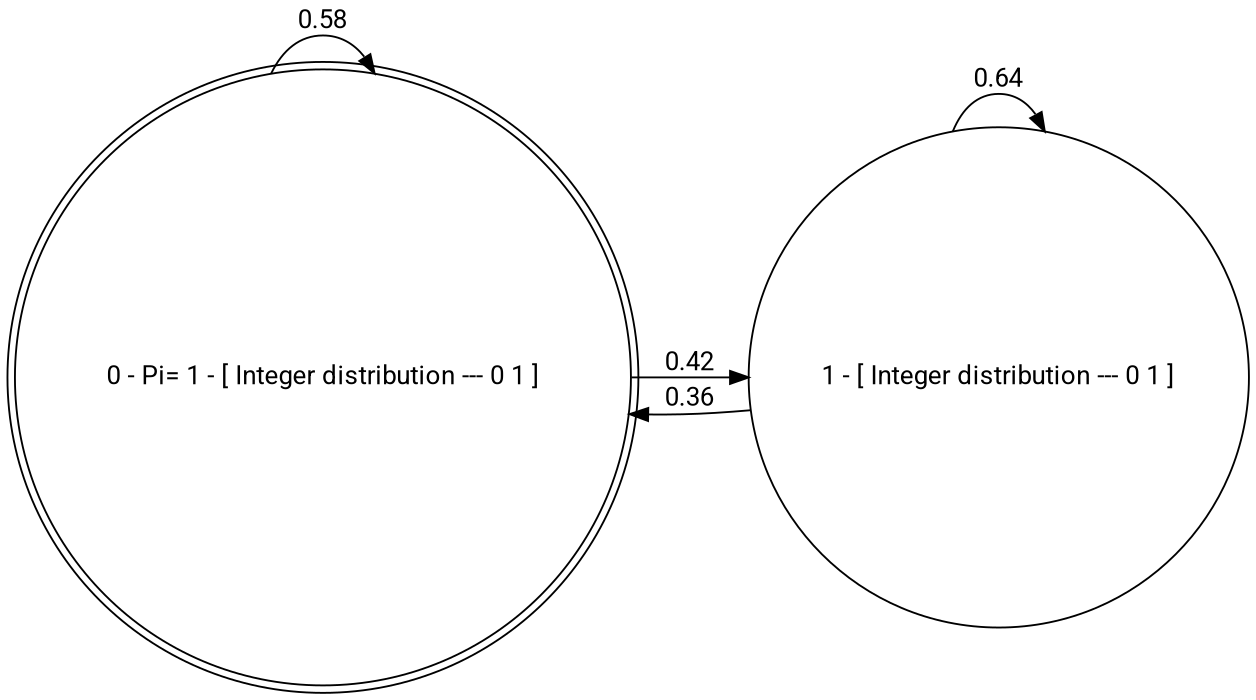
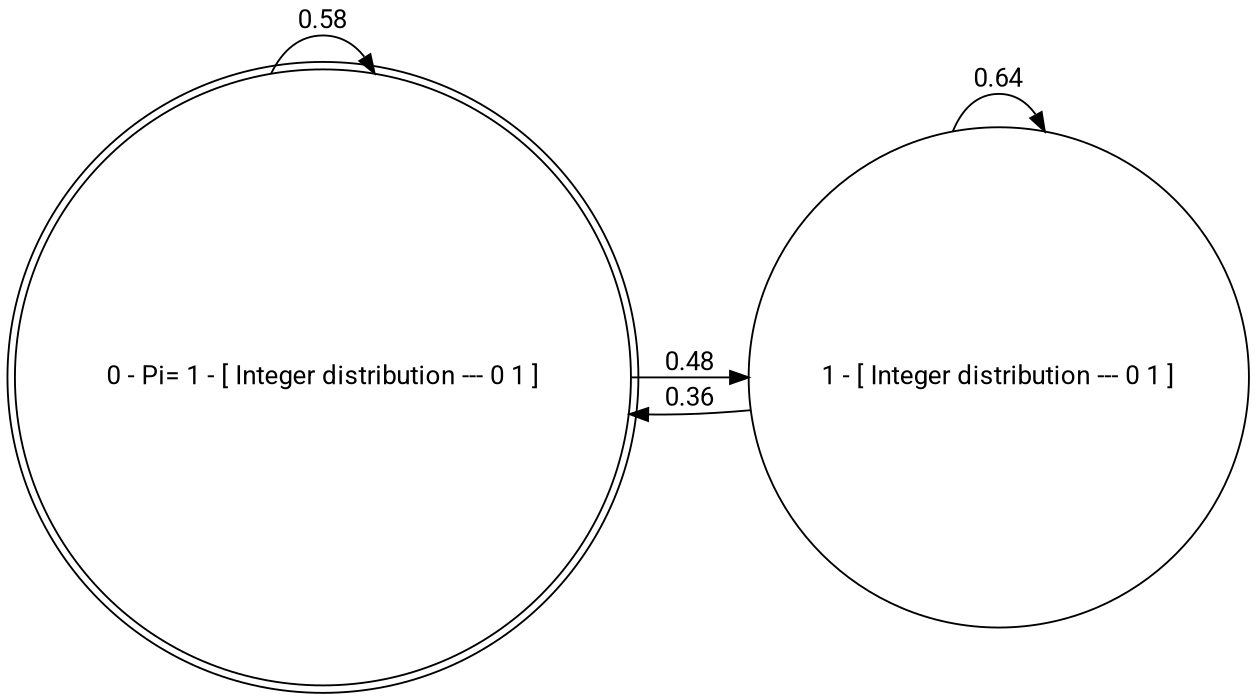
  digraph {
    rankdir=LR
    fontname=Roboto
    node [fontname=Roboto]
    edge [fontname=Roboto]
    n1 [label="0 - Pi= 1 - [ Integer distribution --- 0 1 ]" shape=doublecircle]
    n2 [label="1 - [ Integer distribution --- 0 1 ]" shape=circle]
    n1 -> n1 [label=0.58]
-   n1 -> n2 [label=0.42]
+   n1 -> n2 [label=0.48]
    n2 -> n1 [label=0.36]
    n2 -> n2 [label=0.64]
  }
